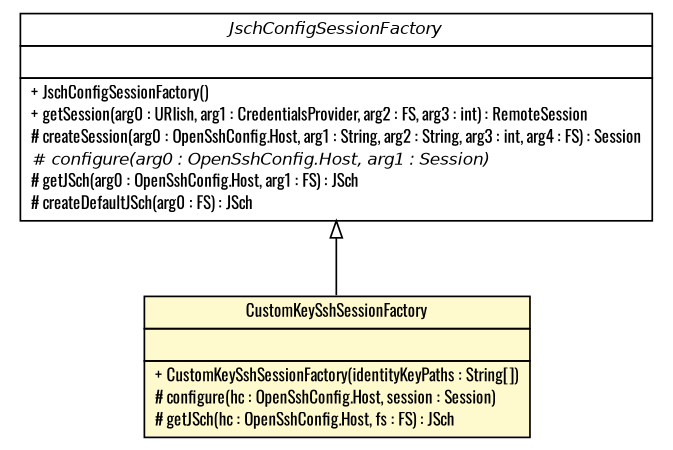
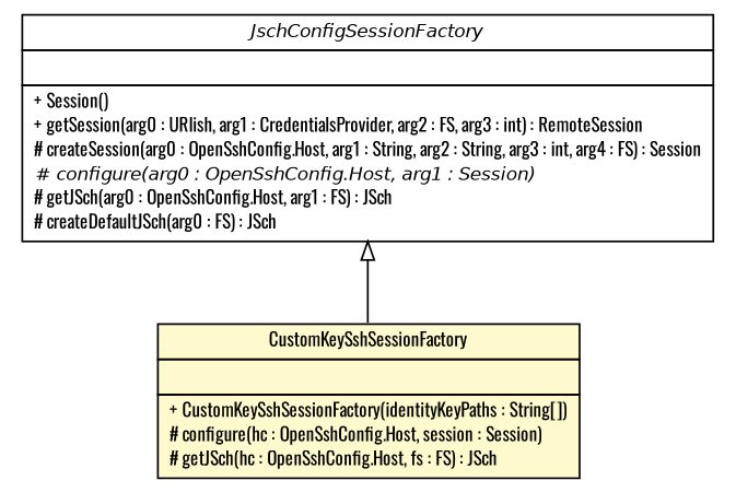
  digraph {
    nodesep=0.25
    ranksep=0.5
    fontname=Oswald
    node [fontcolor=black fontname=Oswald fontsize=10.0 shape=plaintext]
    n1 [label=<<table title="cn.home1.oss.environment.configserver.CustomKeySshSessionFactory" border="0" cellborder="1" cellspacing="0" cellpadding="2" port="p" bgcolor="lemonChiffon" href="./CustomKeySshSessionFactory.html"> 		<tr><td><table border="0" cellspacing="0" cellpadding="1"> <tr><td align="center" balign="center"> CustomKeySshSessionFactory </td></tr> 		</table></td></tr> 		<tr><td><table border="0" cellspacing="0" cellpadding="1"> <tr><td align="left" balign="left">  </td></tr> 		</table></td></tr> 		<tr><td><table border="0" cellspacing="0" cellpadding="1"> <tr><td align="left" balign="left"> + CustomKeySshSessionFactory(identityKeyPaths : String[]) </td></tr> <tr><td align="left" balign="left"> # configure(hc : OpenSshConfig.Host, session : Session) </td></tr> <tr><td align="left" balign="left"> # getJSch(hc : OpenSshConfig.Host, fs : FS) : JSch </td></tr> 		</table></td></tr> 		</table>>]
-   n2 [label=<<table title="org.eclipse.jgit.transport.JschConfigSessionFactory" border="0" cellborder="1" cellspacing="0" cellpadding="2" port="p" href="http://java.sun.com/j2se/1.4.2/docs/api/org/eclipse/jgit/transport/JschConfigSessionFactory.html"> 		<tr><td><table border="0" cellspacing="0" cellpadding="1"> <tr><td align="center" balign="center"><font face="Helvetica-Oblique"> JschConfigSessionFactory </font></td></tr> 		</table></td></tr> 		<tr><td><table border="0" cellspacing="0" cellpadding="1"> <tr><td align="left" balign="left">  </td></tr> 		</table></td></tr> 		<tr><td><table border="0" cellspacing="0" cellpadding="1"> <tr><td align="left" balign="left"> + JschConfigSessionFactory() </td></tr> <tr><td align="left" balign="left"> + getSession(arg0 : URIish, arg1 : CredentialsProvider, arg2 : FS, arg3 : int) : RemoteSession </td></tr> <tr><td align="left" balign="left"> # createSession(arg0 : OpenSshConfig.Host, arg1 : String, arg2 : String, arg3 : int, arg4 : FS) : Session </td></tr> <tr><td align="left" balign="left"><font face="Helvetica-Oblique" point-size="10.0"> # configure(arg0 : OpenSshConfig.Host, arg1 : Session) </font></td></tr> <tr><td align="left" balign="left"> # getJSch(arg0 : OpenSshConfig.Host, arg1 : FS) : JSch </td></tr> <tr><td align="left" balign="left"> # createDefaultJSch(arg0 : FS) : JSch </td></tr> 		</table></td></tr> 		</table>>]
+   n2 [label=<<table title="org.eclipse.jgit.transport.JschConfigSessionFactory" border="0" cellborder="1" cellspacing="0" cellpadding="2" port="p" href="http://java.sun.com/j2se/1.4.2/docs/api/org/eclipse/jgit/transport/JschConfigSessionFactory.html"> 		<tr><td><table border="0" cellspacing="0" cellpadding="1"> <tr><td align="center" balign="center"><font face="Helvetica-Oblique"> JschConfigSessionFactory </font></td></tr> 		</table></td></tr> 		<tr><td><table border="0" cellspacing="0" cellpadding="1"> <tr><td align="left" balign="left">  </td></tr> 		</table></td></tr> 		<tr><td><table border="0" cellspacing="0" cellpadding="1"> <tr><td align="left" balign="left"> + Session() </td></tr> <tr><td align="left" balign="left"> + getSession(arg0 : URIish, arg1 : CredentialsProvider, arg2 : FS, arg3 : int) : RemoteSession </td></tr> <tr><td align="left" balign="left"> # createSession(arg0 : OpenSshConfig.Host, arg1 : String, arg2 : String, arg3 : int, arg4 : FS) : Session </td></tr> <tr><td align="left" balign="left"><font face="Helvetica-Oblique" point-size="10.0"> # configure(arg0 : OpenSshConfig.Host, arg1 : Session) </font></td></tr> <tr><td align="left" balign="left"> # getJSch(arg0 : OpenSshConfig.Host, arg1 : FS) : JSch </td></tr> <tr><td align="left" balign="left"> # createDefaultJSch(arg0 : FS) : JSch </td></tr> 		</table></td></tr> 		</table>>]
    n2 -> n1 [arrowtail=empty dir=back fontname=Oswald fontsize=10 headport=p labelfontname=Helvetica labelfontsize=10 tailport=p]
  }
